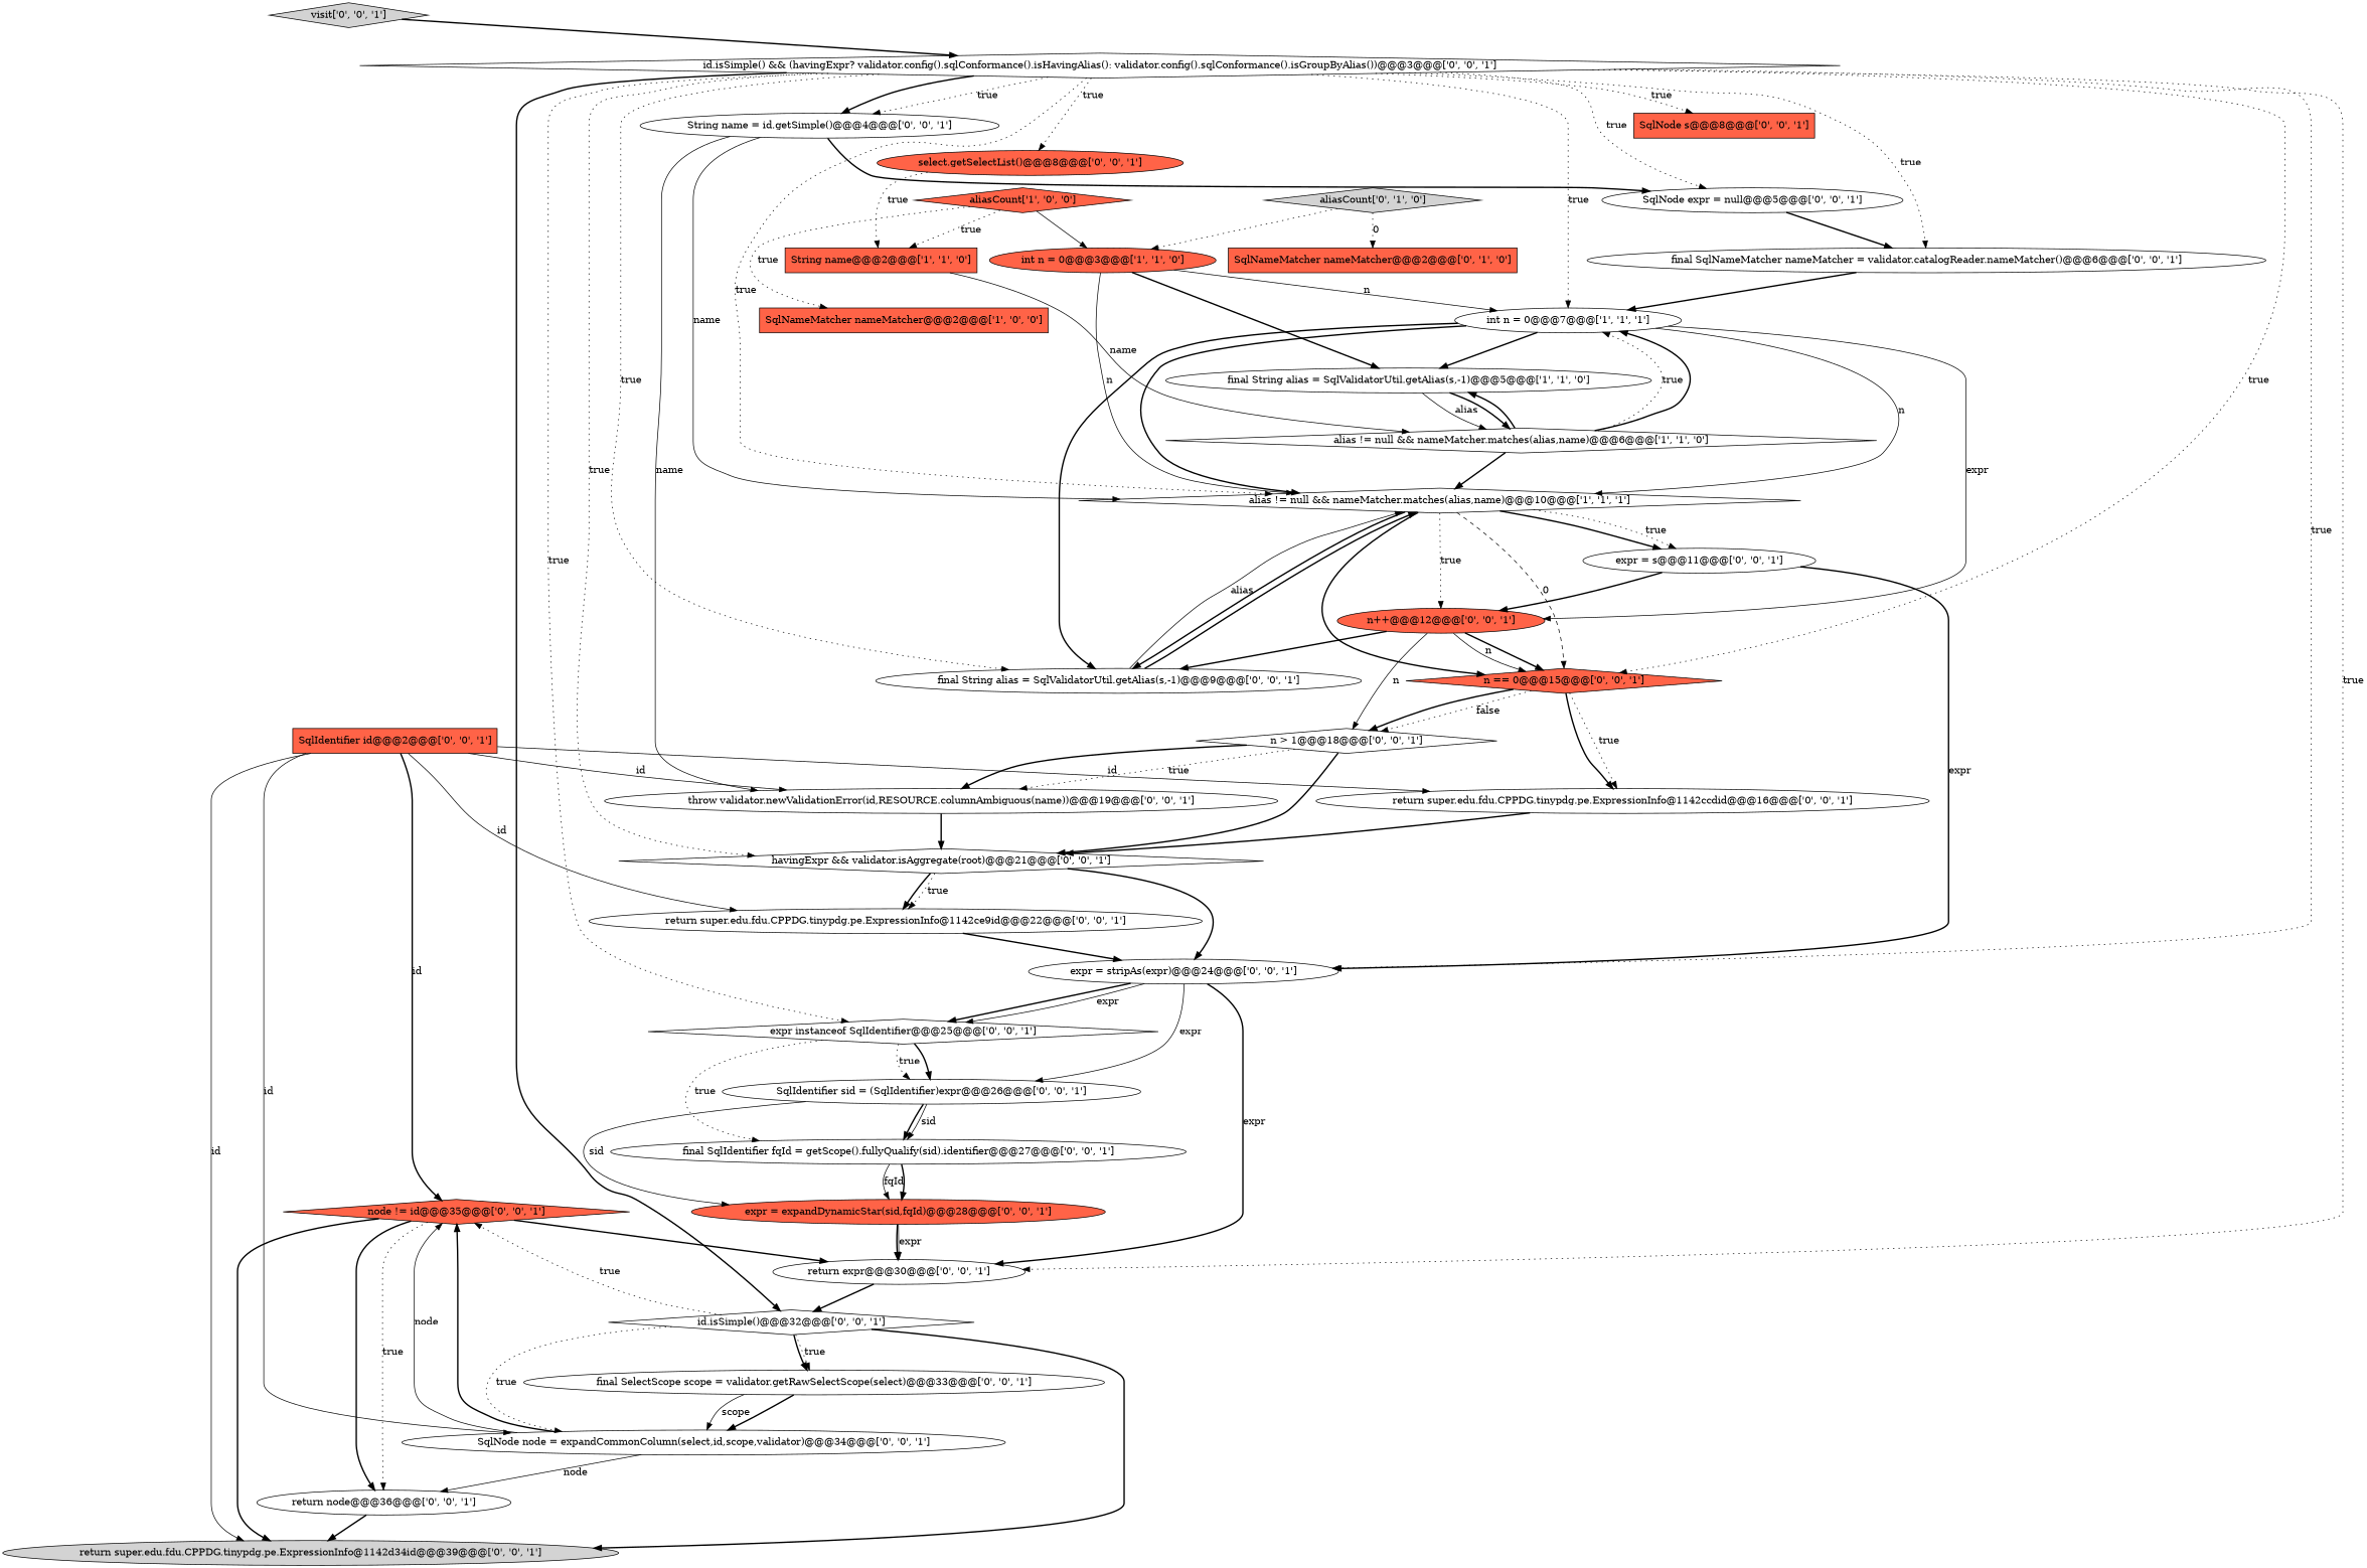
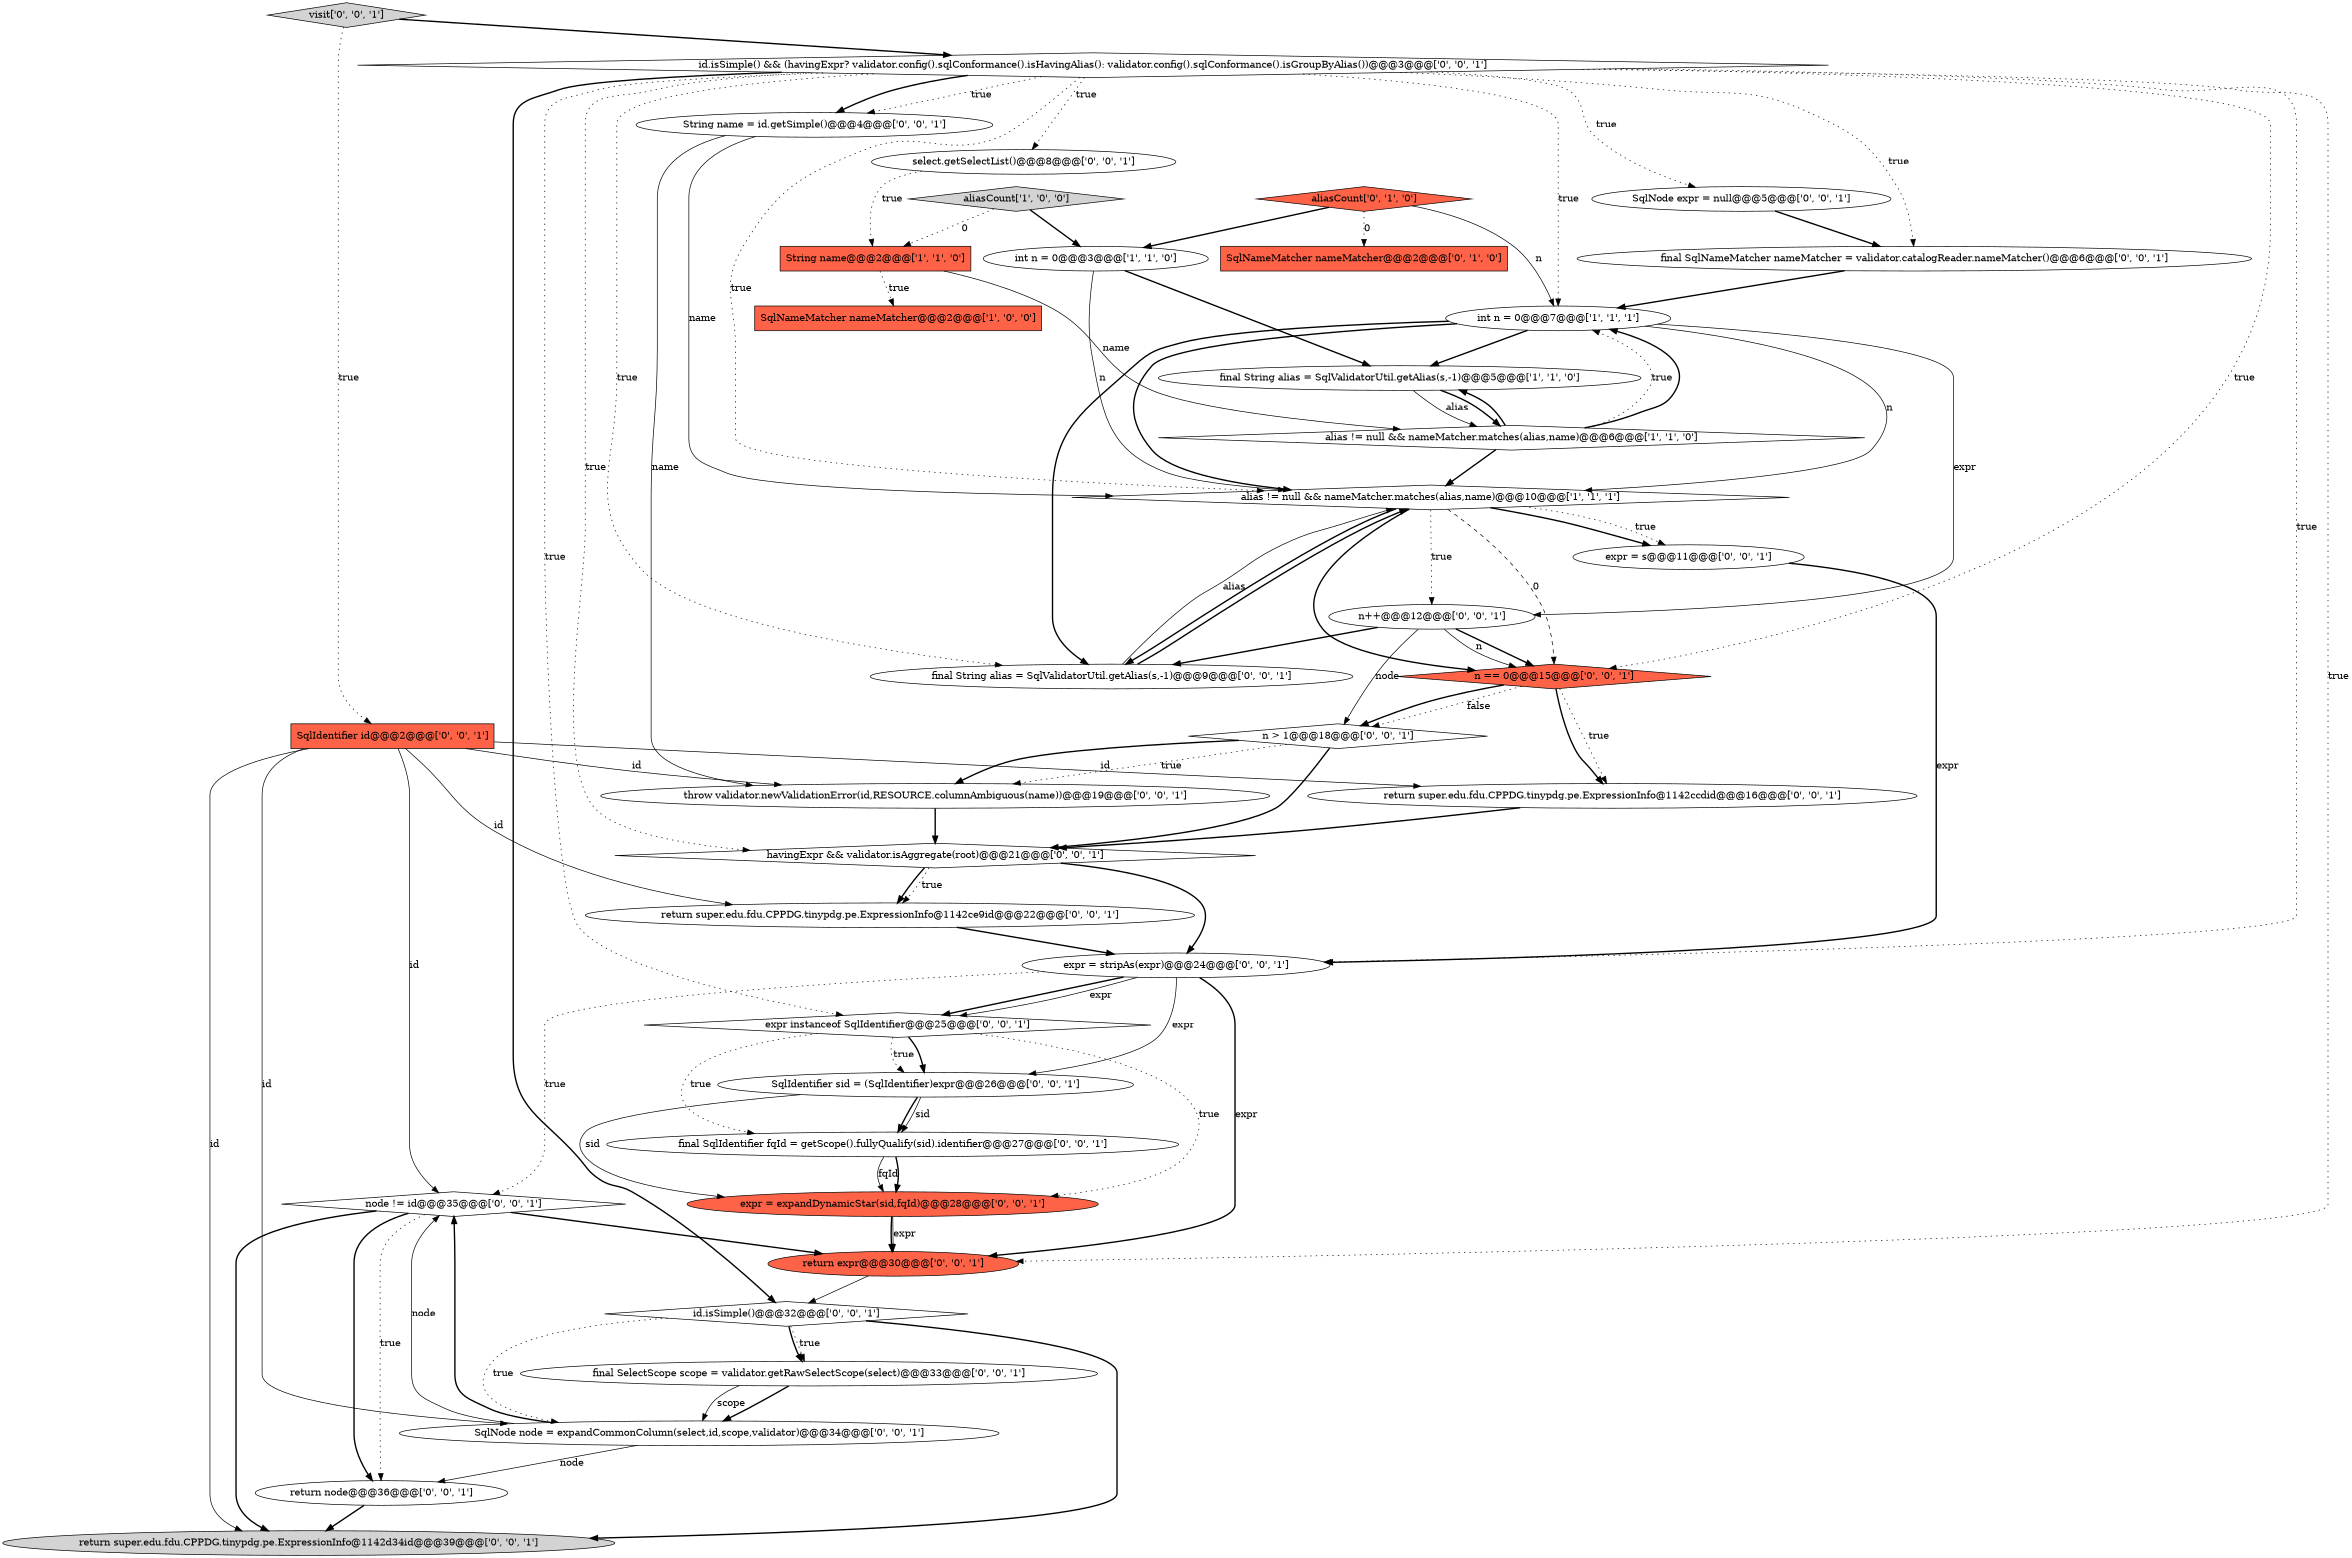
  digraph {
    node [fillcolor=white shape=ellipse style=filled]
    edge [style=bold]
-   n1 [fillcolor=lightgray label="aliasCount['0', '1', '0']" shape=diamond]
-   n2 [fillcolor=tomato label="int n = 0@@@3@@@['1', '1', '0']"]
+   n1 [fillcolor=tomato label="aliasCount['0', '1', '0']" shape=diamond]
+   n2 [label="int n = 0@@@3@@@['1', '1', '0']"]
    n3 [fillcolor=tomato label="SqlNameMatcher nameMatcher@@@2@@@['0', '1', '0']" shape=box]
    n4 [label="int n = 0@@@7@@@['1', '1', '1']"]
    n5 [label="alias != null && nameMatcher.matches(alias,name)@@@10@@@['1', '1', '1']" shape=diamond]
    n6 [label="final String alias = SqlValidatorUtil.getAlias(s,-1)@@@5@@@['1', '1', '0']"]
    n7 [fillcolor=tomato label="String name@@@2@@@['1', '1', '0']" shape=box]
    n8 [label="alias != null && nameMatcher.matches(alias,name)@@@6@@@['1', '1', '0']" shape=diamond]
    n9 [label="id.isSimple()@@@32@@@['0', '0', '1']" shape=diamond]
    n10 [label="final SelectScope scope = validator.getRawSelectScope(select)@@@33@@@['0', '0', '1']"]
-   n11 [fillcolor=tomato label="node != id@@@35@@@['0', '0', '1']" shape=diamond]
+   n11 [label="node != id@@@35@@@['0', '0', '1']" shape=diamond]
    n12 [fillcolor=lightgray label="return super.edu.fdu.CPPDG.tinypdg.pe.ExpressionInfo@1142d34id@@@39@@@['0', '0', '1']"]
    n13 [label="SqlNode node = expandCommonColumn(select,id,scope,validator)@@@34@@@['0', '0', '1']"]
-   n14 [label="return expr@@@30@@@['0', '0', '1']"]
+   n14 [fillcolor=tomato label="return expr@@@30@@@['0', '0', '1']"]
    n15 [label="return node@@@36@@@['0', '0', '1']"]
    n16 [label="final SqlNameMatcher nameMatcher = validator.catalogReader.nameMatcher()@@@6@@@['0', '0', '1']"]
    n17 [label="final String alias = SqlValidatorUtil.getAlias(s,-1)@@@9@@@['0', '0', '1']"]
-   n18 [fillcolor=tomato label="n++@@@12@@@['0', '0', '1']"]
+   n18 [label="n++@@@12@@@['0', '0', '1']"]
    n19 [fillcolor=tomato label="n == 0@@@15@@@['0', '0', '1']" shape=diamond]
    n20 [label="expr = s@@@11@@@['0', '0', '1']"]
    n21 [label="SqlNode expr = null@@@5@@@['0', '0', '1']"]
    n22 [label="expr = stripAs(expr)@@@24@@@['0', '0', '1']"]
    n23 [label="expr instanceof SqlIdentifier@@@25@@@['0', '0', '1']" shape=diamond]
    n24 [label="SqlIdentifier sid = (SqlIdentifier)expr@@@26@@@['0', '0', '1']"]
    n25 [label="havingExpr && validator.isAggregate(root)@@@21@@@['0', '0', '1']" shape=diamond]
    n26 [label="return super.edu.fdu.CPPDG.tinypdg.pe.ExpressionInfo@1142ce9id@@@22@@@['0', '0', '1']"]
    n27 [label="id.isSimple() && (havingExpr? validator.config().sqlConformance().isHavingAlias(): validator.config().sqlConformance().isGroupByAlias())@@@3@@@['0', '0', '1']" shape=diamond]
    n28 [label="String name = id.getSimple()@@@4@@@['0', '0', '1']"]
-   n29 [fillcolor=tomato label="select.getSelectList()@@@8@@@['0', '0', '1']"]
-   n30 [fillcolor=tomato label="SqlNode s@@@8@@@['0', '0', '1']" shape=box]
+   n29 [label="select.getSelectList()@@@8@@@['0', '0', '1']"]
    n31 [label="throw validator.newValidationError(id,RESOURCE.columnAmbiguous(name))@@@19@@@['0', '0', '1']"]
    n32 [fillcolor=tomato label="expr = expandDynamicStar(sid,fqId)@@@28@@@['0', '0', '1']"]
    n33 [label="final SqlIdentifier fqId = getScope().fullyQualify(sid).identifier@@@27@@@['0', '0', '1']"]
    n34 [label="n > 1@@@18@@@['0', '0', '1']" shape=diamond]
    n35 [label="return super.edu.fdu.CPPDG.tinypdg.pe.ExpressionInfo@1142ccdid@@@16@@@['0', '0', '1']"]
    n36 [fillcolor=tomato label="SqlNameMatcher nameMatcher@@@2@@@['1', '0', '0']" shape=box]
    n37 [fillcolor=lightgray label="visit['0', '0', '1']" shape=diamond]
    n38 [fillcolor=tomato label="SqlIdentifier id@@@2@@@['0', '0', '1']" shape=box]
-   n39 [fillcolor=tomato label="aliasCount['1', '0', '0']" shape=diamond]
-   n1 -> n2 [style=dotted]
+   n39 [fillcolor=lightgray label="aliasCount['1', '0', '0']" shape=diamond]
+   n1 -> n2
    n1 -> n3 [label=0 style=dotted]
-   n2 -> n4 [label=n style=solid]
+   n1 -> n4 [label=n style=solid]
    n2 -> n5 [label=n style=solid]
    n2 -> n6
    n4 -> n5 [label=n style=solid]
    n4 -> n5
    n4 -> n6
    n4 -> n17
    n4 -> n18 [label=expr style=solid]
    n5 -> n17
    n5 -> n18 [label=true style=dotted]
    n5 -> n19 [label=0 style=dashed]
    n5 -> n19
    n5 -> n20 [label=true style=dotted]
    n5 -> n20
    n6 -> n8 [label=alias style=solid]
    n6 -> n8
    n7 -> n8 [label=name style=solid]
    n8 -> n4 [label=true style=dotted]
    n8 -> n4
    n8 -> n5
    n8 -> n6
    n9 -> n10
    n9 -> n10 [label=true style=dotted]
-   n9 -> n11 [label=true style=dotted]
+   n22 -> n11 [label=true style=dotted]
    n9 -> n12
    n9 -> n13 [label=true style=dotted]
    n10 -> n13
    n10 -> n13 [label=scope style=solid]
    n11 -> n12
    n11 -> n14
    n11 -> n15 [label=true style=dotted]
    n11 -> n15
    n13 -> n11 [label="node" style=solid]
    n13 -> n11
    n13 -> n15 [label="node" style=solid]
-   n14 -> n9
+   n14 -> n9 [style=solid]
    n15 -> n12
    n16 -> n4
    n17 -> n5
    n17 -> n5 [label=alias style=solid]
    n18 -> n17
    n18 -> n19
    n18 -> n19 [label=n style=solid]
-   n18 -> n34 [label=n style=solid]
+   n18 -> n34 [label="node" style=solid]
    n19 -> n34 [label=false style=dotted]
    n19 -> n34
    n19 -> n35 [label=true style=dotted]
    n19 -> n35
-   n20 -> n18
    n20 -> n22 [label=expr]
    n21 -> n16
    n22 -> n14 [label=expr]
    n22 -> n23
    n22 -> n23 [label=expr style=solid]
    n22 -> n24 [label=expr style=solid]
    n23 -> n24
    n23 -> n24 [label=true style=dotted]
+   n23 -> n32 [label=true style=dotted]
    n23 -> n33 [label=true style=dotted]
    n24 -> n32 [label=sid style=solid]
    n24 -> n33
    n24 -> n33 [label=sid style=solid]
    n25 -> n22
    n25 -> n26 [label=true style=dotted]
    n25 -> n26
    n26 -> n22
    n27 -> n4 [label=true style=dotted]
    n27 -> n5 [label=true style=dotted]
    n27 -> n9
    n27 -> n14 [label=true style=dotted]
    n27 -> n16 [label=true style=dotted]
    n27 -> n17 [label=true style=dotted]
    n27 -> n19 [label=true style=dotted]
    n27 -> n21 [label=true style=dotted]
    n27 -> n22 [label=true style=dotted]
    n27 -> n23 [label=true style=dotted]
    n27 -> n25 [label=true style=dotted]
    n27 -> n28
    n27 -> n28 [label=true style=dotted]
    n27 -> n29 [label=true style=dotted]
-   n27 -> n30 [label=true style=dotted]
    n28 -> n5 [label=name style=solid]
-   n28 -> n21
    n28 -> n31 [label=name style=solid]
    n29 -> n7 [label=true style=dotted]
    n31 -> n25
    n32 -> n14
    n32 -> n14 [label=expr style=solid]
    n33 -> n32 [label=fqId style=solid]
    n33 -> n32
    n34 -> n25
    n34 -> n31
    n34 -> n31 [label=true style=dotted]
    n35 -> n25
    n37 -> n27
-   n38 -> n11 [label=id]
+   n37 -> n38 [label=true style=dotted]
+   n38 -> n11 [label=id style=solid]
    n38 -> n12 [label=id style=solid]
    n38 -> n13 [label=id style=solid]
    n38 -> n26 [label=id style=solid]
    n38 -> n31 [label=id style=solid]
    n38 -> n35 [label=id style=solid]
-   n39 -> n2 [style=solid]
-   n39 -> n7 [label=true style=dotted]
-   n39 -> n36 [label=true style=dotted]
+   n39 -> n2
+   n39 -> n7 [label=0 style=dotted]
+   n7 -> n36 [label=true style=dotted]
  }
